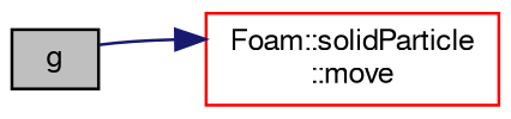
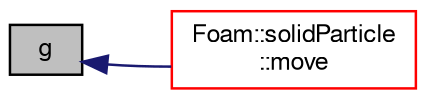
  digraph {
    rankdir=LR
    node [fontname=FreeSans fontsize=10 shape=record]
    n1 [color=black fillcolor=grey75 fontcolor=black height=0.2 label=g style=filled width=0.4]
    n2 [color=red height=0.2 label="Foam::solidParticle\l::move" width=0.4]
-   n2 -> n1 [color=midnightblue dir=back fontname=FreeSans fontsize=10 labelfontname=FreeSans labelfontsize=10 style=solid]
+   n1 -> n2 [color=midnightblue dir=back fontname=FreeSans fontsize=10 labelfontname=FreeSans labelfontsize=10 style=solid]
  }
